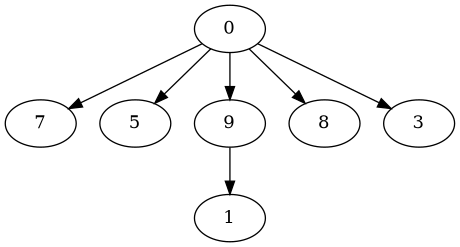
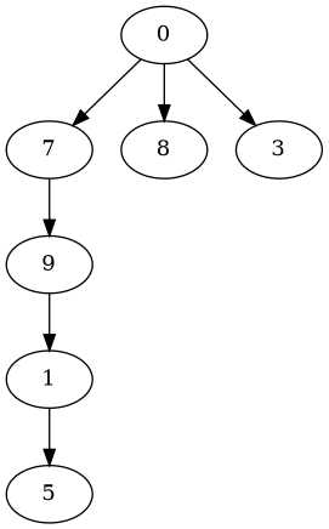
  digraph {
    "Duplicate states"=0
    GraphType=Fork
    "Max states in OPEN"=0
    Modes="120000ms; topo-ordered tasks, ; Pruning: task equivalence, fixed order ready list, ; F-value: ; Optimisation: best schedule length (SL) optimisation on equal, "
    NumberOfTasks=10
    "Pruned using list schedule length"=99
    "States removed from OPEN"=0
    TargetSystem="Homogeneous-2"
    "Time to schedule (ms)"=125
    "Total idle time"=5
    "Total schedule length"=39
    "Total sequential time"=72
    "Total states created"=382
    node [Processor=0 Weight=9]
    edge [Weight=7]
    0 ["Finish time"=3 "Start time"=0 Weight=3]
    7 ["Finish time"=38 "Start time"=28 Weight=10]
    5 ["Finish time"=23 Processor=1 "Start time"=14]
    9 ["Finish time"=32 Processor=1 "Start time"=23]
    8 ["Finish time"=39 Processor=1 "Start time"=32 Weight=7]
    3 ["Finish time"=28 "Start time"=22 Weight=6]
    1 ["Finish time"=19 "Start time"=11 Weight=8]
    0 -> 7 [Weight=11]
-   0 -> 5
-   0 -> 9
+   1 -> 5
+   7 -> 9
    0 -> 8 [Weight=10]
    0 -> 3 [Weight=10]
    9 -> 1 [Weight=8]
  }
